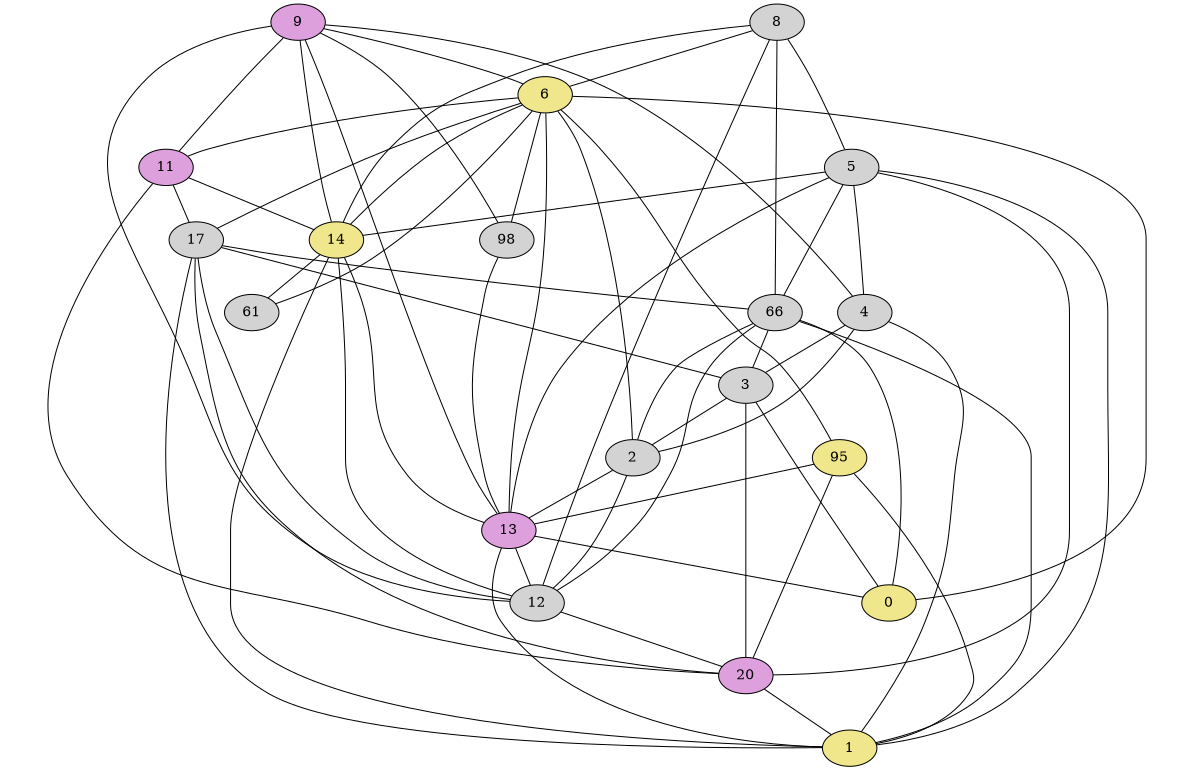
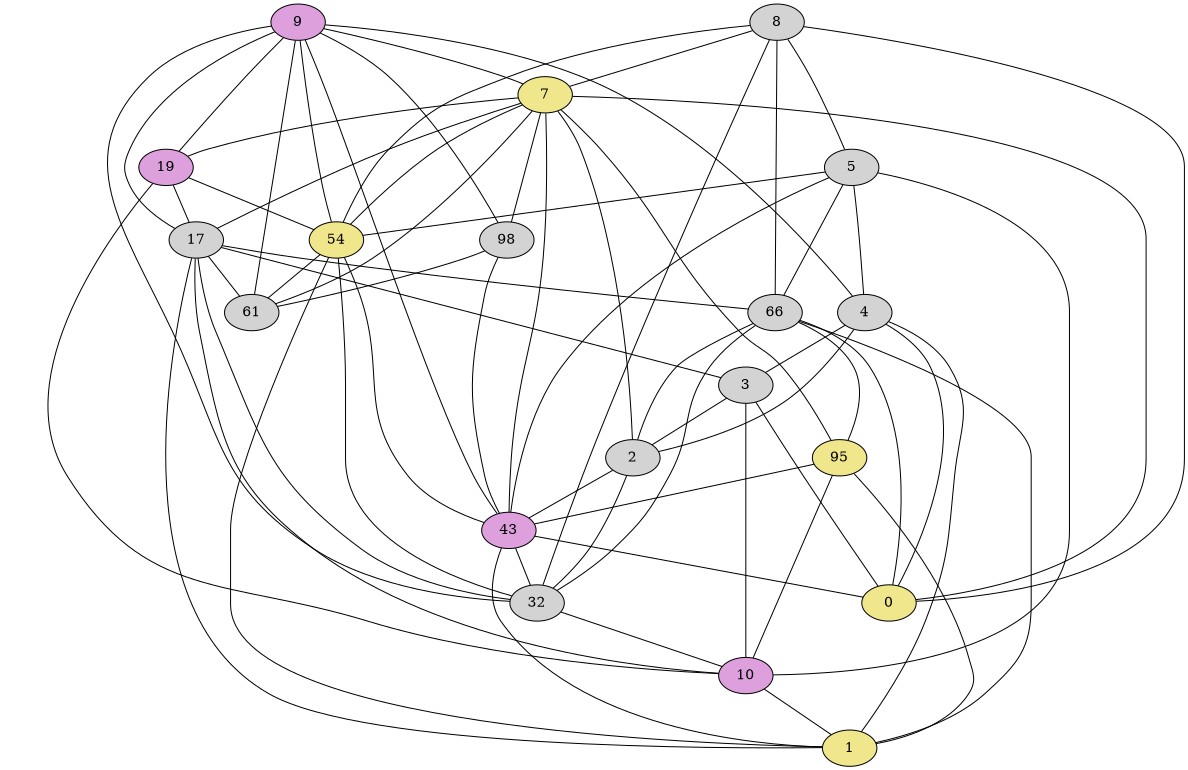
  digraph {
    node [fillcolor=lightgrey style=filled]
    edge [color=black dir=none]
    17
    n2 [label=61]
-   10 [fillcolor=plum label=20]
-   12
+   10 [fillcolor=plum]
+   12 [label=32]
    n5 [label=66]
    1 [fillcolor=khaki]
-   7 [fillcolor=khaki label=6]
+   7 [fillcolor=khaki]
    2
    n9 [label=98]
-   13 [fillcolor=plum]
-   14 [fillcolor=khaki]
-   19 [fillcolor=plum label=11]
+   13 [fillcolor=plum label=43]
+   14 [fillcolor=khaki label=54]
+   19 [fillcolor=plum]
    n13 [fillcolor=khaki label=95]
    0 [fillcolor=khaki]
    5
    4
    3
    8
    9 [fillcolor=plum]
    subgraph sub_1 {
      17
      n2
      10
      12
      n5
      1
      7
      2
      n9
      13
      14
      19
      n13
      0
      5
      4
      3
      8
      9
    }
+   17 -> n2
    17 -> 10
    17 -> 12
    17 -> n5
    17 -> 1
    10 -> 1
    12 -> 10
    n5 -> 12
    n5 -> 1
-   n5 -> 3
+   n5 -> n13
    n5 -> 0
    7 -> 17
    7 -> n2
    7 -> 2
    7 -> n9
    7 -> 13
    7 -> 14
    7 -> 19
    7 -> n13
    7 -> 0
    2 -> 12
    2 -> n5
    2 -> 13
+   n9 -> n2
    n9 -> 13
    13 -> 12
    13 -> 1
    13 -> 0
    14 -> n2
    14 -> 12
    14 -> 1
    14 -> 13
    19 -> 17
    19 -> 10
    19 -> 14
    n13 -> 10
    n13 -> 1
    n13 -> 13
    5 -> 10
    5 -> n5
-   5 -> 1
    5 -> 13
    5 -> 14
    5 -> 4
    4 -> 1
    4 -> 2
+   4 -> 0
    4 -> 3
    3 -> 17
    3 -> 10
    3 -> 2
    3 -> 0
    8 -> 12
    8 -> n5
    8 -> 7
    8 -> 14
+   8 -> 0
    8 -> 5
+   9 -> 17
+   9 -> n2
    9 -> 12
    9 -> 7
    9 -> n9
    9 -> 13
    9 -> 14
    9 -> 19
    9 -> 4
  }
